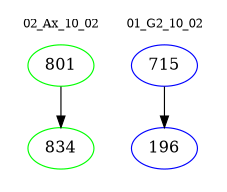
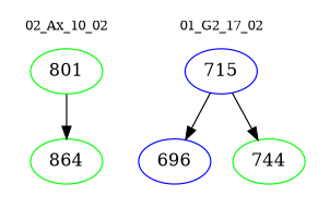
  digraph {
    node [color=green]
    edge [color=black]
    n1 [label=801]
-   n2 [label=834]
+   n2 [label=864]
    n3 [color=blue label=715]
-   n4 [color=blue label=196]
+   n4 [color=blue label=696]
+   n5 [label=744]
    subgraph cluster_1 {
      color=white
      fontsize=10
      label="02_Ax_10_02"
      n1
      n2
    }
    subgraph cluster_2 {
      color=white
      fontsize=10
-     label="01_G2_10_02"
+     label="01_G2_17_02"
      n3
      n4
+     n5
    }
    n1 -> n2
    n3 -> n4
+   n3 -> n5
  }
